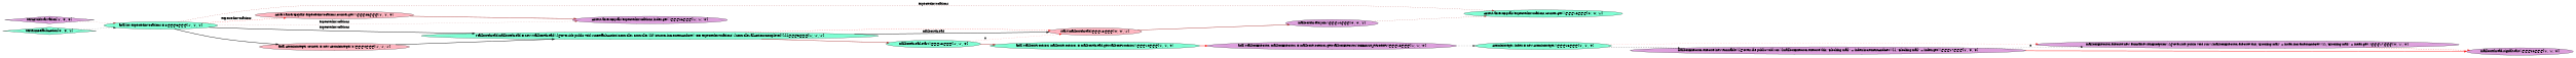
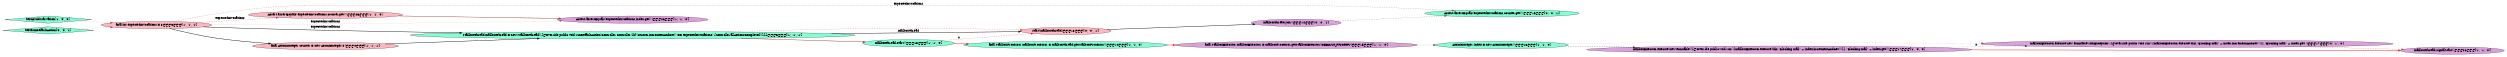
  digraph {
    rankdir=LR
    node [fillcolor=aquamarine shape=ellipse style=filled]
    edge [color=black style=bold]
    n1 [fillcolor=plum label="mailboxExecutor.execute(new RunnableWithException(){@Override public void run(){mailboxExecutor.execute(this,\"Blocking mail\" + index.incrementAndGet())}},\"Blocking mail\" + index.get())@@@17@@@['0', '1', '0']"]
    n2 [fillcolor=plum label="mailboxThread.signalStart()@@@23@@@['1', '1', '0']"]
    n3 [fillcolor=plum label="mailboxThread.join()@@@14@@@['0', '0', '1']"]
    n4 [label="Assert.assertEquals(expectedInvocations,counter.get())@@@15@@@['0', '0', '1']"]
-   n5 [label="final int expectedInvocations = 3@@@3@@@['1', '1', '1']"]
+   n5 [fillcolor=lightpink label="final int expectedInvocations = 3@@@3@@@['1', '1', '1']"]
    n6 [fillcolor=lightpink label="Assert.assertEquals(expectedInvocations,counter.get())@@@25@@@['1', '1', '0']"]
    n7 [fillcolor=plum label="Assert.assertEquals(expectedInvocations,index.get())@@@26@@@['1', '1', '0']"]
    n8 [label="MailboxThread mailboxThread = new MailboxThread(){@Override public void runDefaultAction(Controller controller){if (counter.incrementAndGet() == expectedInvocations) {controller.allActionsCompleted()}}}@@@5@@@['1', '1', '1']"]
    n9 [fillcolor=lightpink label="final AtomicInteger counter = new AtomicInteger(0)@@@4@@@['1', '1', '1']"]
    n10 [fillcolor=lightpink label="start(mailboxThread)@@@13@@@['0', '0', '1']"]
    n11 [label="mailboxThread.start()@@@13@@@['1', '1', '0']"]
    n12 [label="AtomicInteger index = new AtomicInteger()@@@16@@@['1', '1', '0']"]
    n13 [fillcolor=plum label="mailboxExecutor.execute(new Runnable(){@Override public void run(){mailboxExecutor.execute(this,\"Blocking mail\" + index.incrementAndGet())}},\"Blocking mail\" + index.get())@@@17@@@['1', '0', '0']"]
    n14 [label="final MailboxProcessor mailboxProcessor = mailboxThread.getMailboxProcessor()@@@14@@@['1', '1', '0']"]
    n15 [fillcolor=plum label="final MailboxExecutor mailboxExecutor = mailboxProcessor.getMailboxExecutor(DEFAULT_PRIORITY)@@@15@@@['1', '1', '0']"]
-   n16 [fillcolor=plum label="testAvoidStarvation['1', '0', '0']" shape=diamond]
+   n16 [label="testAvoidStarvation['1', '0', '0']" shape=diamond]
    n17 [label="testRunDefaultAction['0', '0', '1']" shape=diamond]
    n1 -> n2 [color=red style=dashed]
    n3 -> n4 [color=brown style=dashed]
    n5 -> n4 [color=brown label=expectedInvocations style=dashed]
    n5 -> n6 [color=red label=expectedInvocations style=dashed]
    n5 -> n7 [color=brown label=expectedInvocations style=dotted]
    n5 -> n8 [label=expectedInvocations]
    n5 -> n9
    n6 -> n7 [color=brown]
    n8 -> n10 [color=red style=dashed]
    n8 -> n10 [label=mailboxThread]
    n8 -> n11 [color=brown]
    n9 -> n8
-   n10 -> n3 [color=brown]
-   n11 -> n10 [color=red label=0 style=dotted]
+   n10 -> n3
+   n11 -> n10 [color=red label=0 style=dashed]
    n11 -> n14 [color=brown]
    n12 -> n1 [color=red style=dotted]
    n12 -> n13 [style=dashed]
    n13 -> n1 [label=0 style=dotted]
    n13 -> n2 [color=red]
    n14 -> n15 [color=red]
    n15 -> n12 [style=dotted]
    n16 -> n5 [color=brown style=dotted]
-   n17 -> n5 [style=dotted]
+   n17 -> n5 [color=brown style=dotted]
  }
